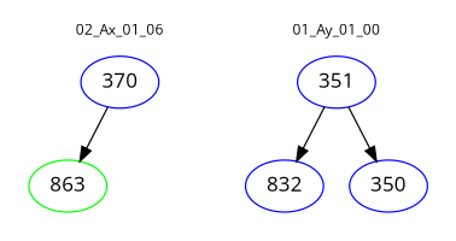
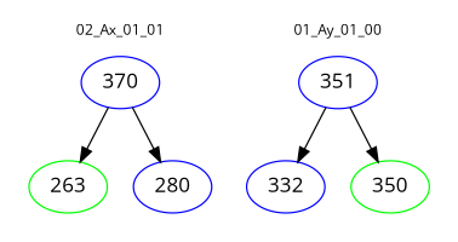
  digraph {
    fontname="Open Sans"
    node [color=blue fontname="Open Sans"]
    edge [color=black fontname="Open Sans"]
    n1 [label=370]
-   n2 [color=green label=863]
+   n2 [color=green label=263]
+   n3 [label=280]
    n4 [label=351]
-   n5 [label=832]
-   n6 [label=350]
+   n5 [label=332]
+   n6 [color=green label=350]
    subgraph cluster_1 {
      color=white
      fontsize=10
-     label="02_Ax_01_06"
+     label="02_Ax_01_01"
      n1
      n2
+     n3
    }
    subgraph cluster_2 {
      color=white
      fontsize=10
      label="01_Ay_01_00"
      n4
      n5
      n6
    }
    n1 -> n2
+   n1 -> n3
    n4 -> n5
    n4 -> n6
  }
